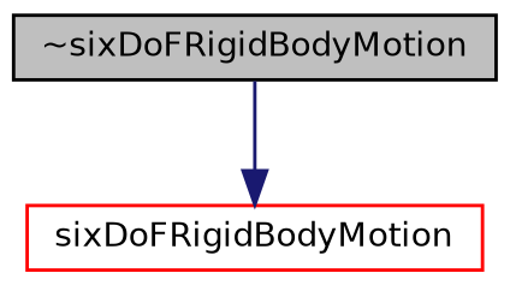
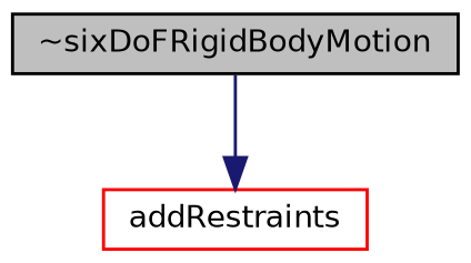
  digraph {
    rankdir=TB
    node [fontname=Helvetica fontsize=10 shape=record]
    n1 [color=black fillcolor=grey75 fontcolor=black height=0.2 label="~sixDoFRigidBodyMotion" style=filled width=0.4]
-   n2 [color=red height=0.2 label=sixDoFRigidBodyMotion width=0.4]
+   n2 [color=red height=0.2 label=addRestraints width=0.4]
    n1 -> n2 [color=midnightblue fontname=Helvetica fontsize=10 labelfontname=Helvetica labelfontsize=10 style=solid]
  }
